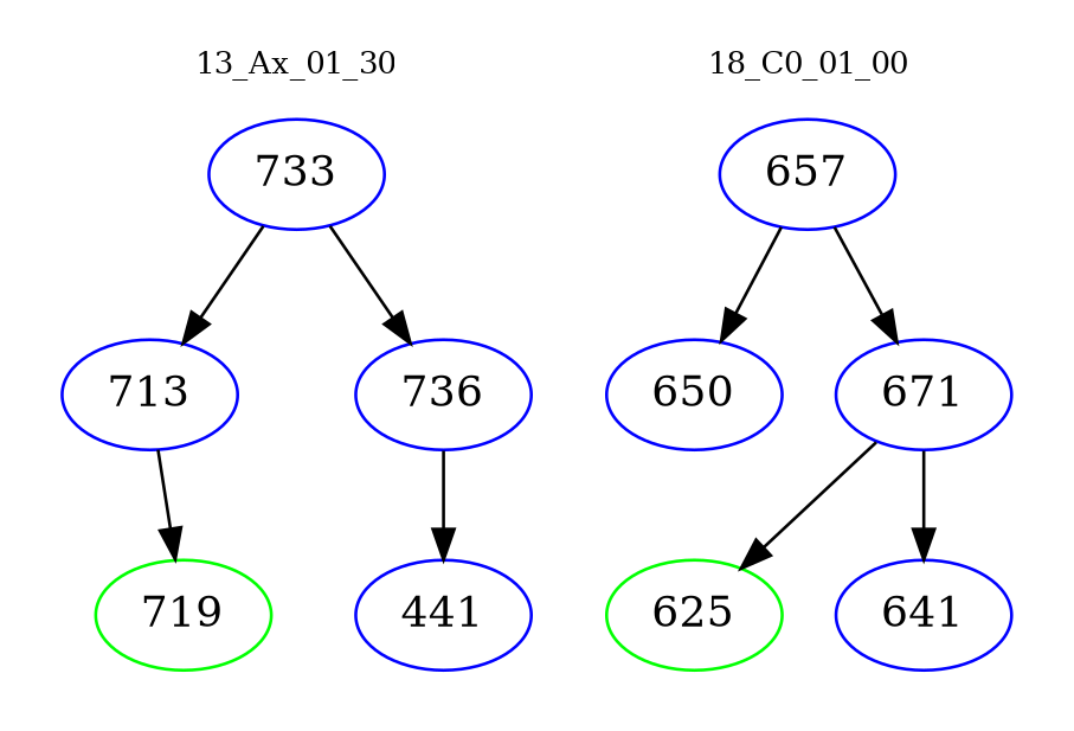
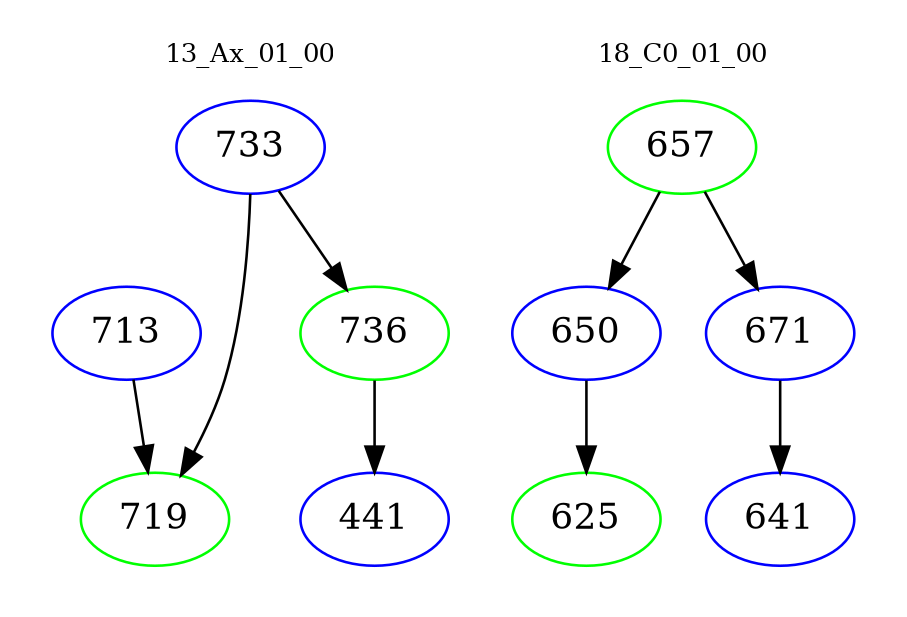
  digraph {
    node [color=blue]
    edge [color=black]
    n1 [label=733]
    n2 [label=713]
-   n3 [label=736]
+   n3 [color=green label=736]
    n4 [color=green label=719]
    n5 [label=441]
-   n6 [label=657]
+   n6 [color=green label=657]
    n7 [label=650]
    n8 [label=671]
    n9 [color=green label=625]
    n10 [label=641]
    subgraph cluster_1 {
      color=white
      fontsize=10
-     label="13_Ax_01_30"
+     label="13_Ax_01_00"
      n1
      n2
      n3
      n4
      n5
    }
    subgraph cluster_2 {
      color=white
      fontsize=10
      label="18_C0_01_00"
      n6
      n7
      n8
      n9
      n10
    }
-   n1 -> n2
+   n1 -> n4
    n1 -> n3
    n2 -> n4
    n3 -> n5
    n6 -> n7
    n6 -> n8
-   n8 -> n9
+   n7 -> n9
    n8 -> n10
  }
